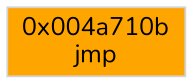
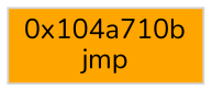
  strict digraph {
    fontname=Nunito
-   n1 [color=lightgrey fillcolor=orange label="0x004a710b\njmp" shape=rectangle style=filled fontname=Nunito]
+   n1 [color=lightgrey fillcolor=orange label="0x104a710b\njmp" shape=rectangle style=filled fontname=Nunito]
  }
